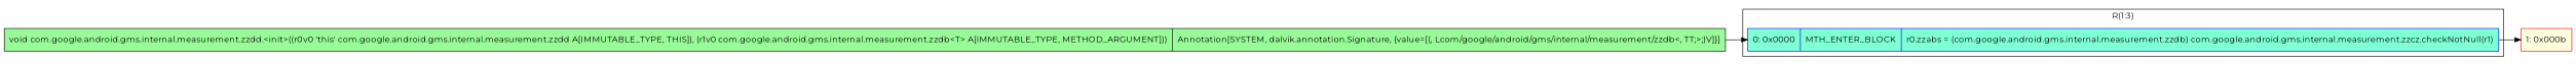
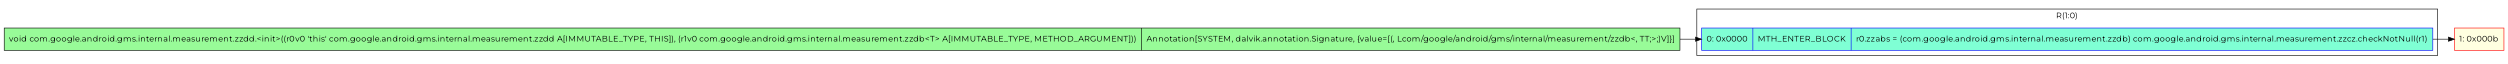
  digraph {
    rankdir=LR
    fontname=Montserrat
    node [shape=record style=filled fontname=Montserrat]
    edge [fontname=Montserrat]
    n1 [color=blue label="{0\:\ 0x0000|MTH_ENTER_BLOCK\l|r0.zzabs = (com.google.android.gms.internal.measurement.zzdb) com.google.android.gms.internal.measurement.zzcz.checkNotNull(r1)\l}" fillcolor=aquamarine]
    n2 [color=red label="{1\:\ 0x000b}" fillcolor=lightyellow]
    n3 [label="{void com.google.android.gms.internal.measurement.zzdd.\<init\>((r0v0 'this' com.google.android.gms.internal.measurement.zzdd A[IMMUTABLE_TYPE, THIS]), (r1v0 com.google.android.gms.internal.measurement.zzdb\<T\> A[IMMUTABLE_TYPE, METHOD_ARGUMENT]))  | Annotation[SYSTEM, dalvik.annotation.Signature, \{value=[(, Lcom\/google\/android\/gms\/internal\/measurement\/zzdb\<, TT;\>;)V]\}]\l}" fillcolor=palegreen]
    subgraph cluster_1 {
-     label="R(1:3)"
+     label="R(1:0)"
      n1
    }
    n1 -> n2
    n3 -> n1
  }
